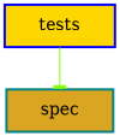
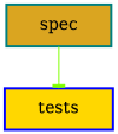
  digraph {
    node [margin="0.4,0.1" shape=box style="filled,bold"]
    n1 [fillcolor=goldenrod label=spec color=teal]
    n2 [fillcolor=gold label=tests color=blue]
-   n2 -> n1 [color=chartreuse penwidth=1 style=solid arrowhead=tee]
+   n1 -> n2 [color=chartreuse penwidth=1 style=solid arrowhead=tee]
  }
